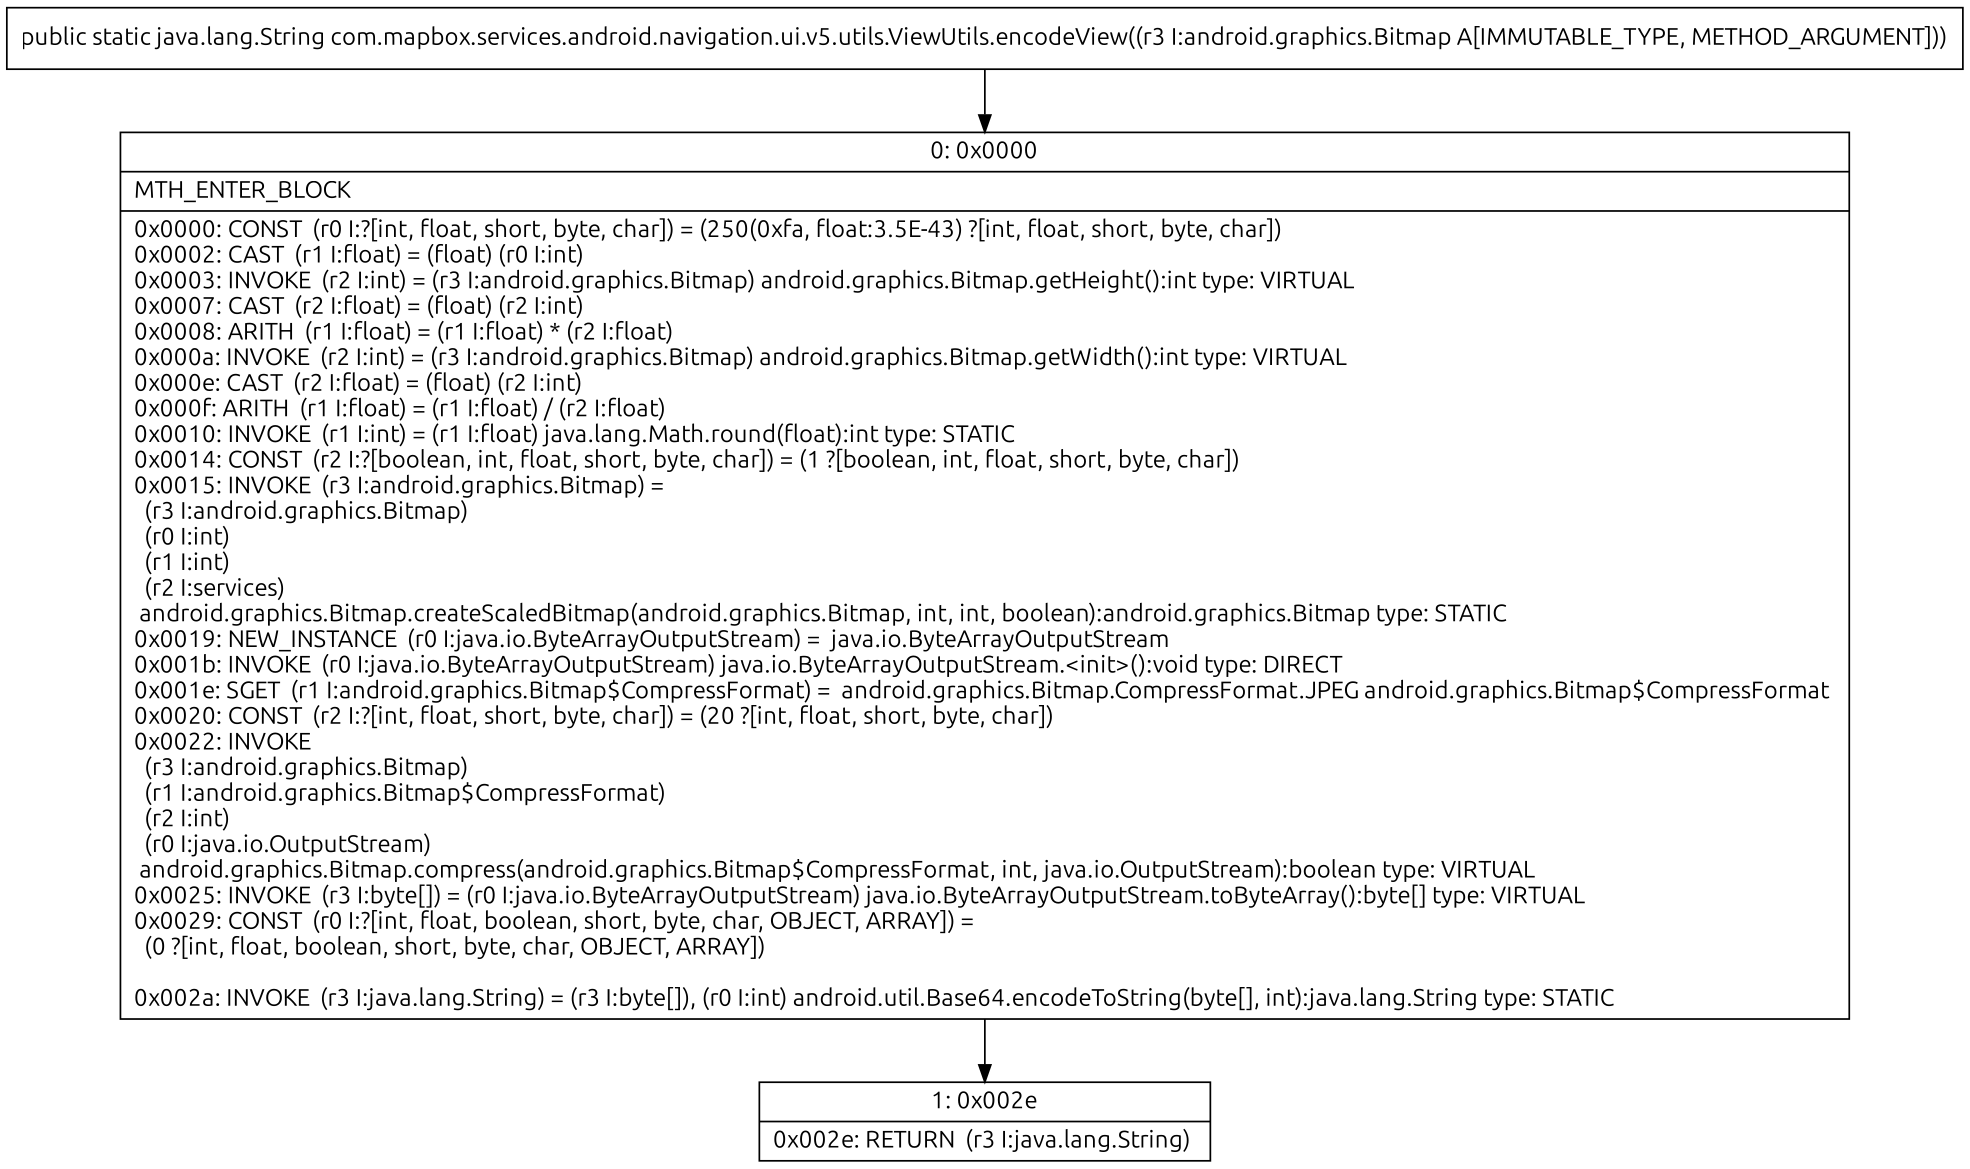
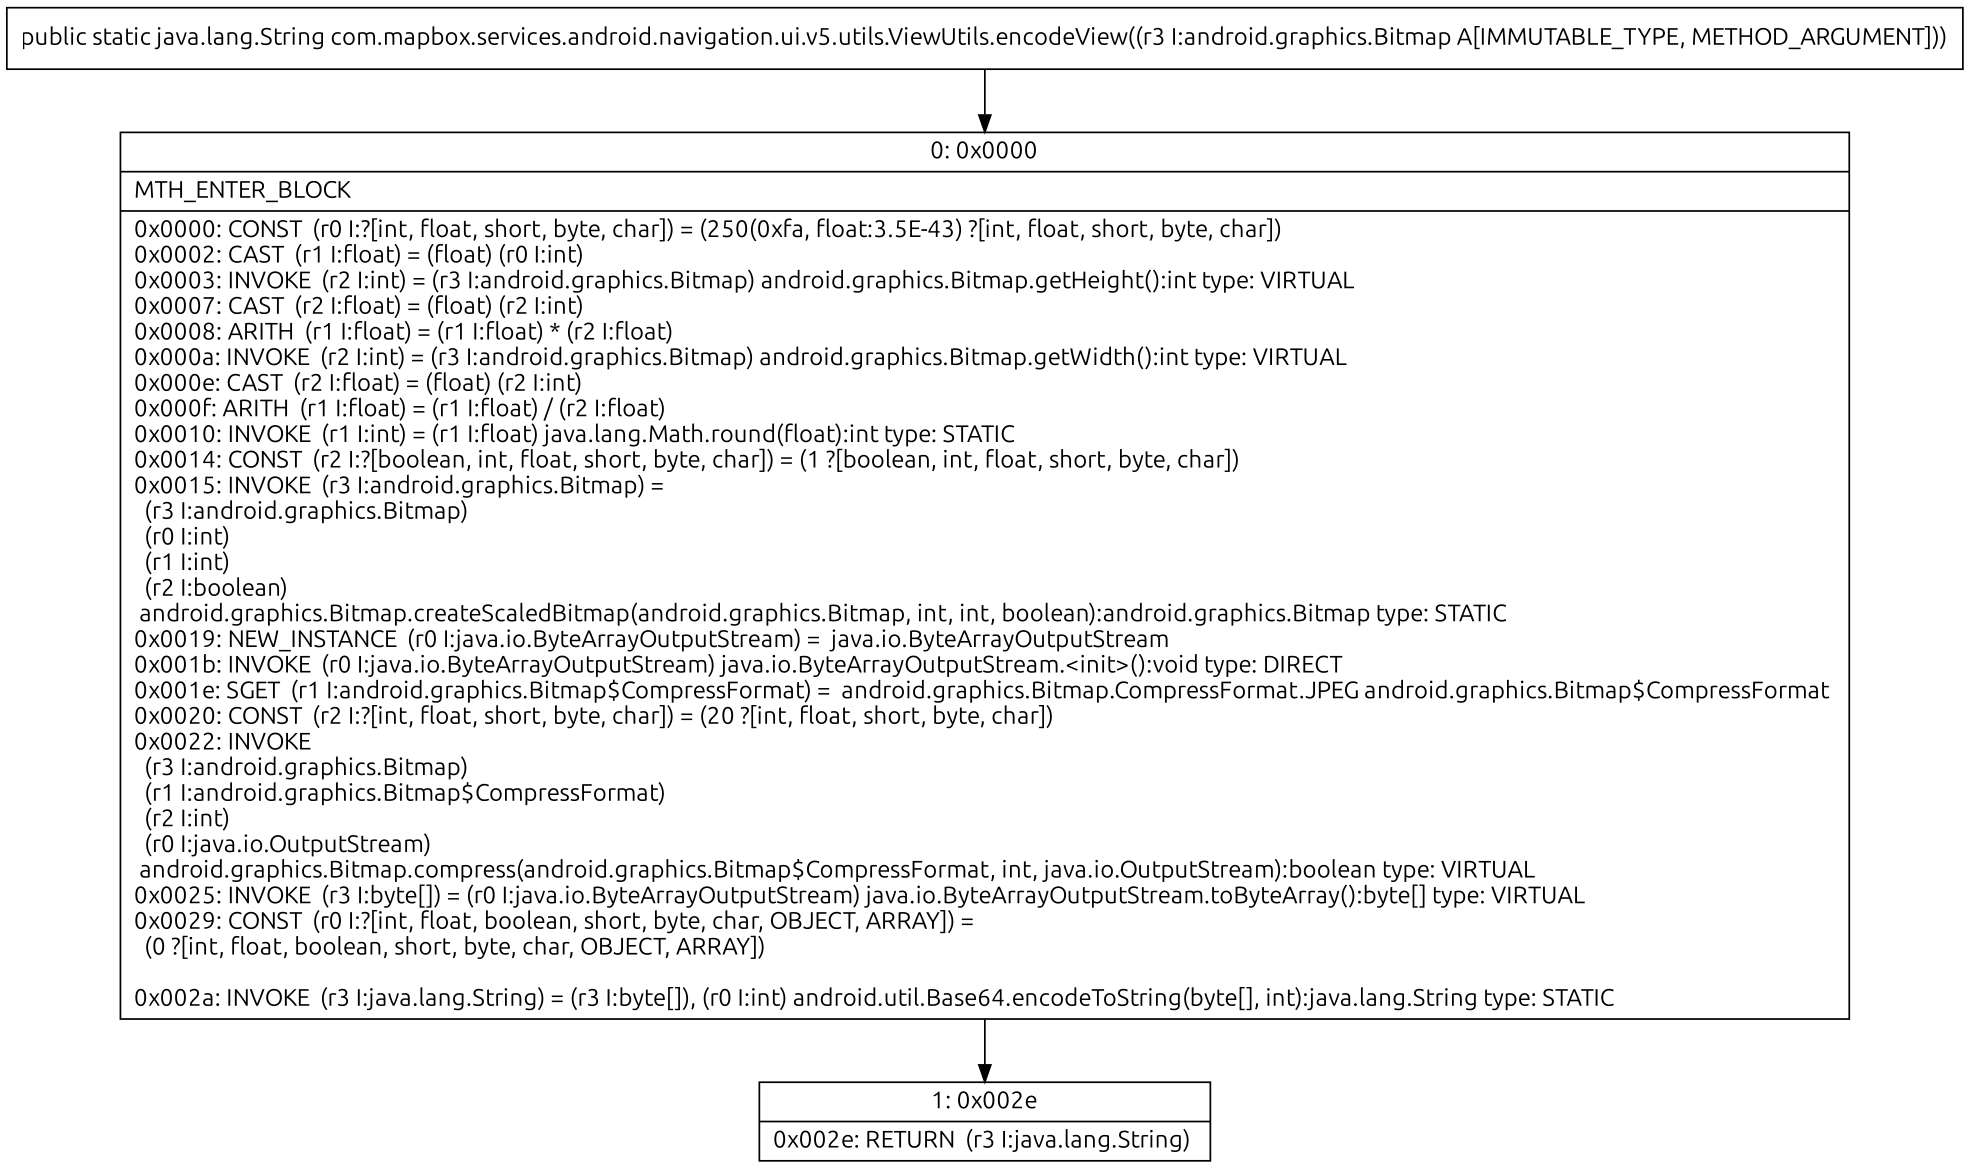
  digraph {
    fontname=Ubuntu
    node [shape=record fontname=Ubuntu]
    edge [fontname=Ubuntu]
-   n1 [label="{0\:\ 0x0000|MTH_ENTER_BLOCK\l|0x0000: CONST  (r0 I:?[int, float, short, byte, char]) = (250(0xfa, float:3.5E\-43) ?[int, float, short, byte, char]) \l0x0002: CAST  (r1 I:float) = (float) (r0 I:int) \l0x0003: INVOKE  (r2 I:int) = (r3 I:android.graphics.Bitmap) android.graphics.Bitmap.getHeight():int type: VIRTUAL \l0x0007: CAST  (r2 I:float) = (float) (r2 I:int) \l0x0008: ARITH  (r1 I:float) = (r1 I:float) * (r2 I:float) \l0x000a: INVOKE  (r2 I:int) = (r3 I:android.graphics.Bitmap) android.graphics.Bitmap.getWidth():int type: VIRTUAL \l0x000e: CAST  (r2 I:float) = (float) (r2 I:int) \l0x000f: ARITH  (r1 I:float) = (r1 I:float) \/ (r2 I:float) \l0x0010: INVOKE  (r1 I:int) = (r1 I:float) java.lang.Math.round(float):int type: STATIC \l0x0014: CONST  (r2 I:?[boolean, int, float, short, byte, char]) = (1 ?[boolean, int, float, short, byte, char]) \l0x0015: INVOKE  (r3 I:android.graphics.Bitmap) = \l  (r3 I:android.graphics.Bitmap)\l  (r0 I:int)\l  (r1 I:int)\l  (r2 I:services)\l android.graphics.Bitmap.createScaledBitmap(android.graphics.Bitmap, int, int, boolean):android.graphics.Bitmap type: STATIC \l0x0019: NEW_INSTANCE  (r0 I:java.io.ByteArrayOutputStream) =  java.io.ByteArrayOutputStream \l0x001b: INVOKE  (r0 I:java.io.ByteArrayOutputStream) java.io.ByteArrayOutputStream.\<init\>():void type: DIRECT \l0x001e: SGET  (r1 I:android.graphics.Bitmap$CompressFormat) =  android.graphics.Bitmap.CompressFormat.JPEG android.graphics.Bitmap$CompressFormat \l0x0020: CONST  (r2 I:?[int, float, short, byte, char]) = (20 ?[int, float, short, byte, char]) \l0x0022: INVOKE  \l  (r3 I:android.graphics.Bitmap)\l  (r1 I:android.graphics.Bitmap$CompressFormat)\l  (r2 I:int)\l  (r0 I:java.io.OutputStream)\l android.graphics.Bitmap.compress(android.graphics.Bitmap$CompressFormat, int, java.io.OutputStream):boolean type: VIRTUAL \l0x0025: INVOKE  (r3 I:byte[]) = (r0 I:java.io.ByteArrayOutputStream) java.io.ByteArrayOutputStream.toByteArray():byte[] type: VIRTUAL \l0x0029: CONST  (r0 I:?[int, float, boolean, short, byte, char, OBJECT, ARRAY]) = \l  (0 ?[int, float, boolean, short, byte, char, OBJECT, ARRAY])\l \l0x002a: INVOKE  (r3 I:java.lang.String) = (r3 I:byte[]), (r0 I:int) android.util.Base64.encodeToString(byte[], int):java.lang.String type: STATIC \l}"]
+   n1 [label="{0\:\ 0x0000|MTH_ENTER_BLOCK\l|0x0000: CONST  (r0 I:?[int, float, short, byte, char]) = (250(0xfa, float:3.5E\-43) ?[int, float, short, byte, char]) \l0x0002: CAST  (r1 I:float) = (float) (r0 I:int) \l0x0003: INVOKE  (r2 I:int) = (r3 I:android.graphics.Bitmap) android.graphics.Bitmap.getHeight():int type: VIRTUAL \l0x0007: CAST  (r2 I:float) = (float) (r2 I:int) \l0x0008: ARITH  (r1 I:float) = (r1 I:float) * (r2 I:float) \l0x000a: INVOKE  (r2 I:int) = (r3 I:android.graphics.Bitmap) android.graphics.Bitmap.getWidth():int type: VIRTUAL \l0x000e: CAST  (r2 I:float) = (float) (r2 I:int) \l0x000f: ARITH  (r1 I:float) = (r1 I:float) \/ (r2 I:float) \l0x0010: INVOKE  (r1 I:int) = (r1 I:float) java.lang.Math.round(float):int type: STATIC \l0x0014: CONST  (r2 I:?[boolean, int, float, short, byte, char]) = (1 ?[boolean, int, float, short, byte, char]) \l0x0015: INVOKE  (r3 I:android.graphics.Bitmap) = \l  (r3 I:android.graphics.Bitmap)\l  (r0 I:int)\l  (r1 I:int)\l  (r2 I:boolean)\l android.graphics.Bitmap.createScaledBitmap(android.graphics.Bitmap, int, int, boolean):android.graphics.Bitmap type: STATIC \l0x0019: NEW_INSTANCE  (r0 I:java.io.ByteArrayOutputStream) =  java.io.ByteArrayOutputStream \l0x001b: INVOKE  (r0 I:java.io.ByteArrayOutputStream) java.io.ByteArrayOutputStream.\<init\>():void type: DIRECT \l0x001e: SGET  (r1 I:android.graphics.Bitmap$CompressFormat) =  android.graphics.Bitmap.CompressFormat.JPEG android.graphics.Bitmap$CompressFormat \l0x0020: CONST  (r2 I:?[int, float, short, byte, char]) = (20 ?[int, float, short, byte, char]) \l0x0022: INVOKE  \l  (r3 I:android.graphics.Bitmap)\l  (r1 I:android.graphics.Bitmap$CompressFormat)\l  (r2 I:int)\l  (r0 I:java.io.OutputStream)\l android.graphics.Bitmap.compress(android.graphics.Bitmap$CompressFormat, int, java.io.OutputStream):boolean type: VIRTUAL \l0x0025: INVOKE  (r3 I:byte[]) = (r0 I:java.io.ByteArrayOutputStream) java.io.ByteArrayOutputStream.toByteArray():byte[] type: VIRTUAL \l0x0029: CONST  (r0 I:?[int, float, boolean, short, byte, char, OBJECT, ARRAY]) = \l  (0 ?[int, float, boolean, short, byte, char, OBJECT, ARRAY])\l \l0x002a: INVOKE  (r3 I:java.lang.String) = (r3 I:byte[]), (r0 I:int) android.util.Base64.encodeToString(byte[], int):java.lang.String type: STATIC \l}"]
    n2 [label="{1\:\ 0x002e|0x002e: RETURN  (r3 I:java.lang.String) \l}"]
    n3 [label="{public static java.lang.String com.mapbox.services.android.navigation.ui.v5.utils.ViewUtils.encodeView((r3 I:android.graphics.Bitmap A[IMMUTABLE_TYPE, METHOD_ARGUMENT])) }"]
    n1 -> n2
    n3 -> n1
  }
